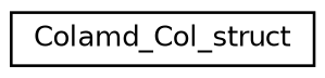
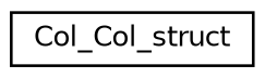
  digraph {
    rankdir=TB
-   n1 [color=black fillcolor=white fontname=Helvetica fontsize=10 height=0.2 label=Colamd_Col_struct shape=record style=filled width=0.4]
+   n1 [color=black fillcolor=white fontname=Helvetica fontsize=10 height=0.2 label=Col_Col_struct shape=record style=filled width=0.4]
  }
